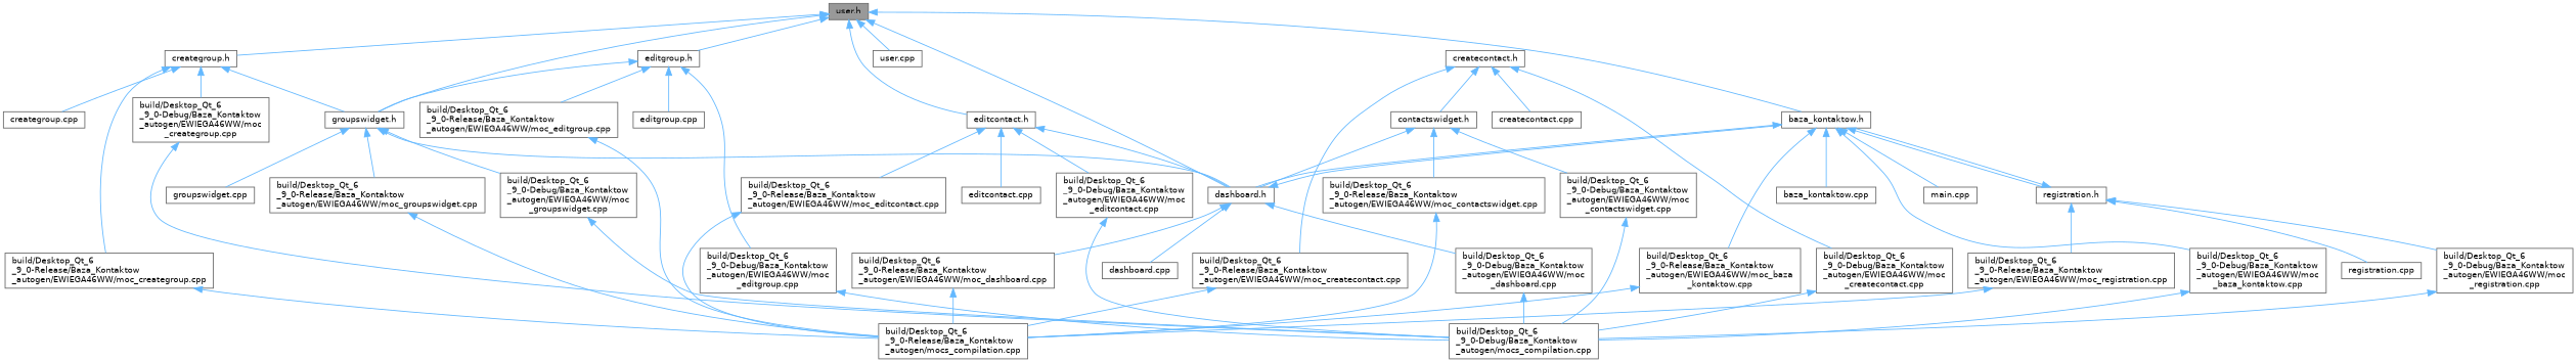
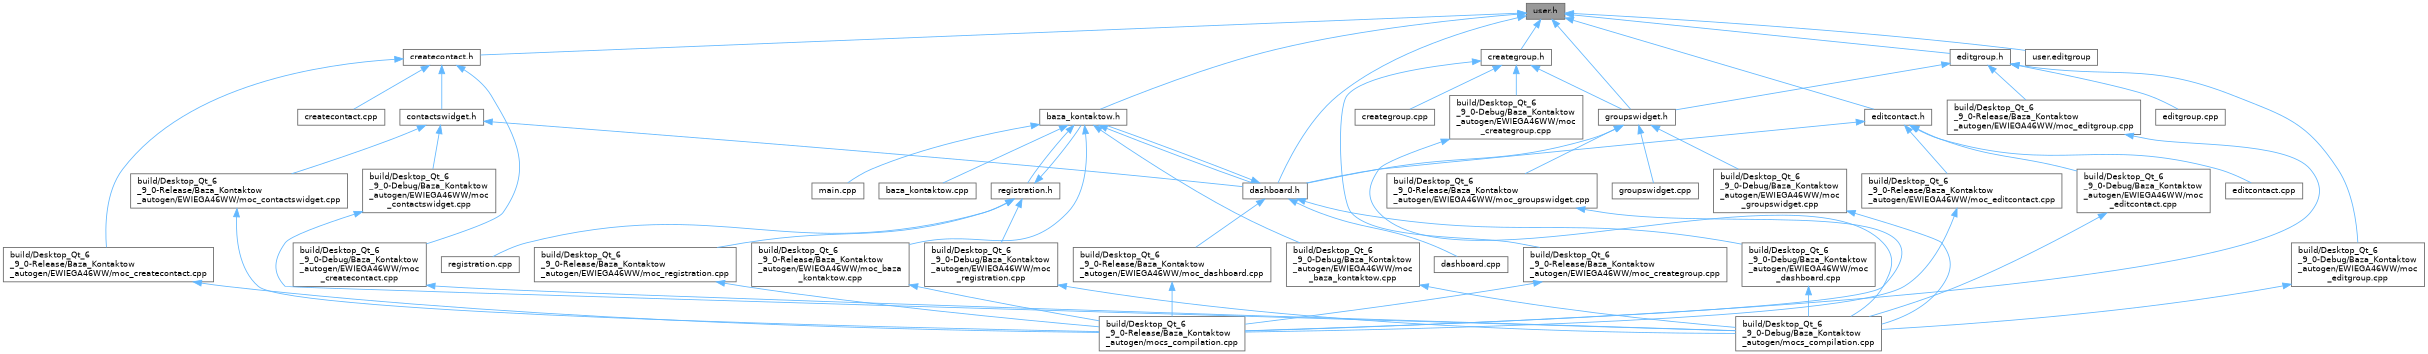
  digraph {
    node [color=grey40 fillcolor=white fontname=Helvetica fontsize=10 shape=box style=filled]
    edge [color=steelblue1 dir=back fontname=Helvetica fontsize=10 labelfontname=Helvetica labelfontsize=10 style=solid]
    n1 [color=gray40 fillcolor=grey60 fontcolor=black height=0.2 label="user.h" width=0.4]
    n2 [height=0.2 label="baza_kontaktow.h" width=0.4]
    n3 [height=0.2 label="dashboard.h" width=0.4]
    n4 [height=0.2 label="createcontact.h" width=0.4]
    n5 [height=0.2 label="creategroup.h" width=0.4]
    n6 [height=0.2 label="groupswidget.h" width=0.4]
    n7 [height=0.2 label="editcontact.h" width=0.4]
    n8 [height=0.2 label="editgroup.h" width=0.4]
-   n9 [height=0.2 label="user.cpp" width=0.4]
+   n9 [height=0.2 label="user.editgroup" width=0.4]
    n10 [height=0.2 label="baza_kontaktow.cpp" width=0.4]
    n11 [height=0.2 label="build/Desktop_Qt_6\l_9_0-Debug/Baza_Kontaktow\l_autogen/EWIEGA46WW/moc\l_baza_kontaktow.cpp" width=0.4]
    n12 [height=0.2 label="build/Desktop_Qt_6\l_9_0-Release/Baza_Kontaktow\l_autogen/EWIEGA46WW/moc_baza\l_kontaktow.cpp" width=0.4]
    n13 [height=0.2 label="main.cpp" width=0.4]
    n14 [height=0.2 label="registration.h" width=0.4]
    n15 [height=0.2 label="build/Desktop_Qt_6\l_9_0-Debug/Baza_Kontaktow\l_autogen/EWIEGA46WW/moc\l_dashboard.cpp" width=0.4]
    n16 [height=0.2 label="build/Desktop_Qt_6\l_9_0-Release/Baza_Kontaktow\l_autogen/EWIEGA46WW/moc_dashboard.cpp" width=0.4]
    n17 [height=0.2 label="dashboard.cpp" width=0.4]
    n18 [height=0.2 label="build/Desktop_Qt_6\l_9_0-Debug/Baza_Kontaktow\l_autogen/EWIEGA46WW/moc\l_createcontact.cpp" width=0.4]
    n19 [height=0.2 label="build/Desktop_Qt_6\l_9_0-Release/Baza_Kontaktow\l_autogen/EWIEGA46WW/moc_createcontact.cpp" width=0.4]
    n20 [height=0.2 label="contactswidget.h" width=0.4]
    n21 [height=0.2 label="createcontact.cpp" width=0.4]
    n22 [height=0.2 label="build/Desktop_Qt_6\l_9_0-Debug/Baza_Kontaktow\l_autogen/EWIEGA46WW/moc\l_creategroup.cpp" width=0.4]
    n23 [height=0.2 label="build/Desktop_Qt_6\l_9_0-Release/Baza_Kontaktow\l_autogen/EWIEGA46WW/moc_creategroup.cpp" width=0.4]
    n24 [height=0.2 label="creategroup.cpp" width=0.4]
    n25 [height=0.2 label="build/Desktop_Qt_6\l_9_0-Debug/Baza_Kontaktow\l_autogen/EWIEGA46WW/moc\l_groupswidget.cpp" width=0.4]
    n26 [height=0.2 label="build/Desktop_Qt_6\l_9_0-Release/Baza_Kontaktow\l_autogen/EWIEGA46WW/moc_groupswidget.cpp" width=0.4]
    n27 [height=0.2 label="groupswidget.cpp" width=0.4]
    n28 [height=0.2 label="build/Desktop_Qt_6\l_9_0-Debug/Baza_Kontaktow\l_autogen/EWIEGA46WW/moc\l_editcontact.cpp" width=0.4]
    n29 [height=0.2 label="build/Desktop_Qt_6\l_9_0-Release/Baza_Kontaktow\l_autogen/EWIEGA46WW/moc_editcontact.cpp" width=0.4]
    n30 [height=0.2 label="editcontact.cpp" width=0.4]
    n31 [height=0.2 label="build/Desktop_Qt_6\l_9_0-Debug/Baza_Kontaktow\l_autogen/EWIEGA46WW/moc\l_editgroup.cpp" width=0.4]
    n32 [height=0.2 label="build/Desktop_Qt_6\l_9_0-Release/Baza_Kontaktow\l_autogen/EWIEGA46WW/moc_editgroup.cpp" width=0.4]
    n33 [height=0.2 label="editgroup.cpp" width=0.4]
    n34 [height=0.2 label="build/Desktop_Qt_6\l_9_0-Debug/Baza_Kontaktow\l_autogen/mocs_compilation.cpp" width=0.4]
    n35 [height=0.2 label="build/Desktop_Qt_6\l_9_0-Release/Baza_Kontaktow\l_autogen/mocs_compilation.cpp" width=0.4]
    n36 [height=0.2 label="build/Desktop_Qt_6\l_9_0-Debug/Baza_Kontaktow\l_autogen/EWIEGA46WW/moc\l_registration.cpp" width=0.4]
    n37 [height=0.2 label="build/Desktop_Qt_6\l_9_0-Release/Baza_Kontaktow\l_autogen/EWIEGA46WW/moc_registration.cpp" width=0.4]
    n38 [height=0.2 label="registration.cpp" width=0.4]
    n39 [height=0.2 label="build/Desktop_Qt_6\l_9_0-Debug/Baza_Kontaktow\l_autogen/EWIEGA46WW/moc\l_contactswidget.cpp" width=0.4]
    n40 [height=0.2 label="build/Desktop_Qt_6\l_9_0-Release/Baza_Kontaktow\l_autogen/EWIEGA46WW/moc_contactswidget.cpp" width=0.4]
    n1 -> n2
    n1 -> n3
+   n1 -> n4
    n1 -> n5
    n1 -> n6
    n1 -> n7
    n1 -> n8
    n1 -> n9
    n2 -> n3
    n2 -> n10
    n2 -> n11
    n2 -> n12
    n2 -> n13
    n2 -> n14
    n3 -> n2
    n3 -> n15
    n3 -> n16
    n3 -> n17
    n4 -> n18
    n4 -> n19
    n4 -> n20
    n4 -> n21
    n5 -> n6
    n5 -> n22
    n5 -> n23
    n5 -> n24
    n6 -> n3
    n6 -> n25
    n6 -> n26
    n6 -> n27
    n7 -> n3
    n7 -> n28
    n7 -> n29
    n7 -> n30
    n8 -> n6
    n8 -> n31
    n8 -> n32
    n8 -> n33
    n11 -> n34
    n12 -> n35
    n14 -> n2
    n14 -> n36
    n14 -> n37
    n14 -> n38
    n15 -> n34
    n16 -> n35
    n18 -> n34
    n19 -> n35
    n20 -> n3
    n20 -> n39
    n20 -> n40
    n22 -> n34
    n23 -> n35
    n25 -> n34
    n26 -> n35
    n28 -> n34
    n29 -> n35
    n31 -> n34
    n32 -> n35
    n36 -> n34
    n37 -> n35
    n39 -> n34
    n40 -> n35
  }
